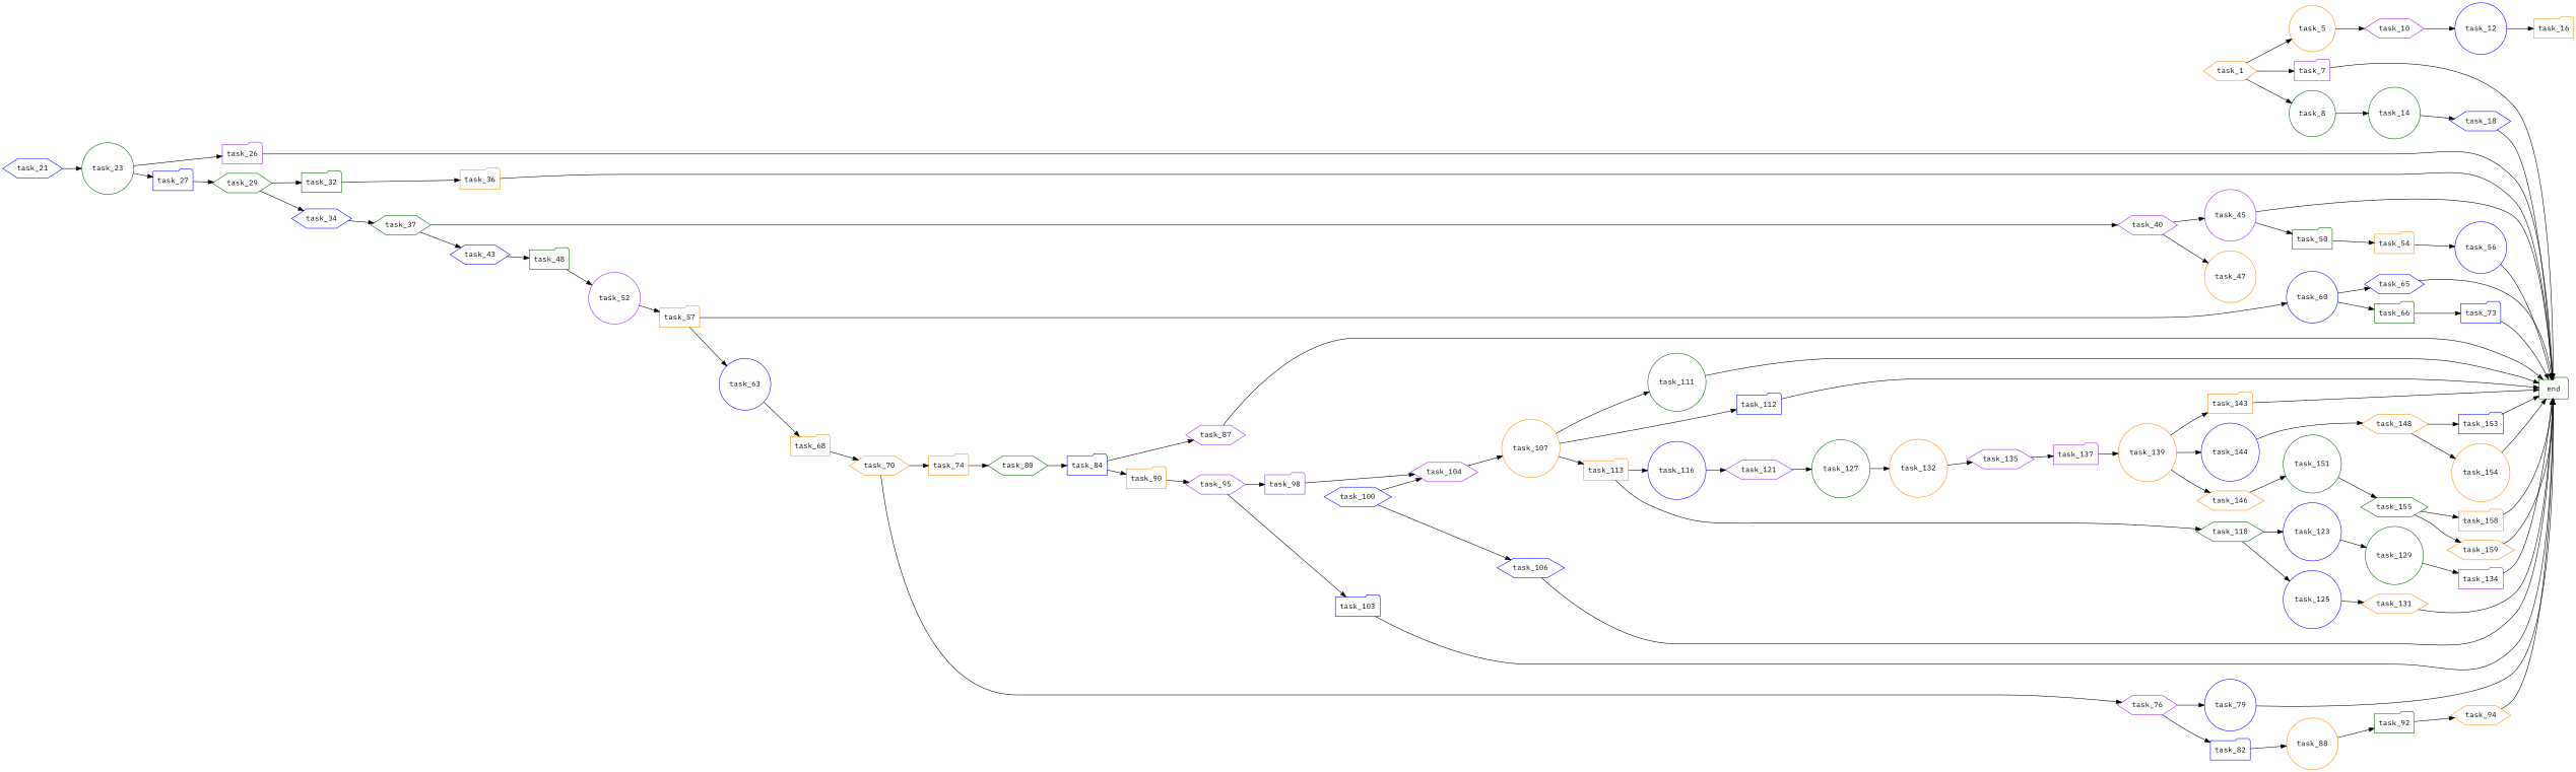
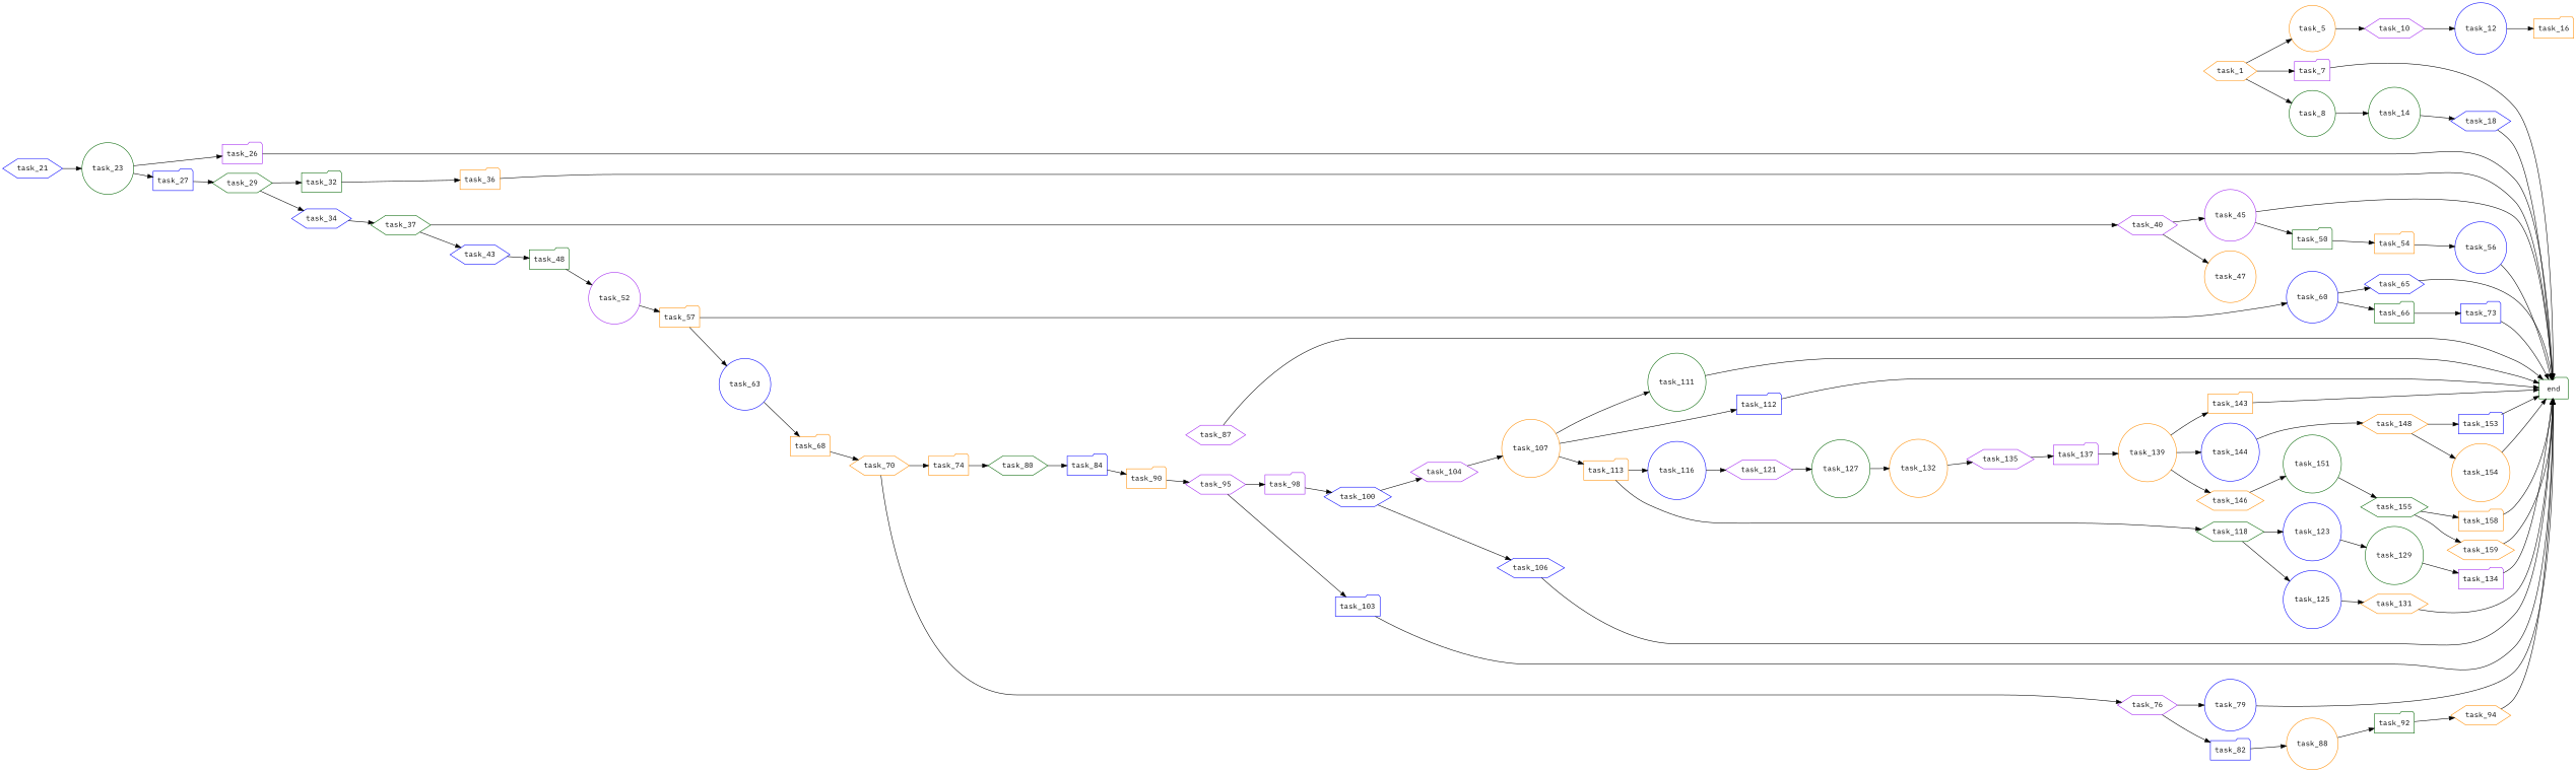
  digraph {
    fontname="IBM Plex Mono"
    rankdir=LR
    node [color=darkorange fontname="IBM Plex Mono" shape=folder]
    edge [fontname="IBM Plex Mono"]
    task_5 [shape=circle]
    task_1 [shape=hexagon]
    task_7 [color=purple]
    task_8 [color=darkgreen shape=circle]
    task_10 [color=purple shape=hexagon]
    end [color=darkgreen]
    task_14 [color=darkgreen shape=circle]
    task_12 [color=blue shape=circle]
    task_18 [color=blue shape=hexagon]
    task_16
    task_21 [color=blue shape=hexagon]
    task_23 [color=darkgreen shape=circle]
    task_26 [color=purple]
    task_27 [color=blue]
    task_29 [color=darkgreen shape=hexagon]
    task_32 [color=darkgreen]
    task_34 [color=blue shape=hexagon]
    task_36
    task_37 [color=darkgreen shape=hexagon]
    task_40 [color=purple shape=hexagon]
    task_43 [color=blue shape=hexagon]
    task_45 [color=purple shape=circle]
    task_47 [shape=circle]
    task_48 [color=darkgreen]
    task_50 [color=darkgreen]
    task_52 [color=purple shape=circle]
    task_54
    task_57
    task_56 [color=blue shape=circle]
    task_60 [color=blue shape=circle]
    task_63 [color=blue shape=circle]
    task_65 [color=blue shape=hexagon]
    task_66 [color=darkgreen]
    task_68
    task_73 [color=blue]
    task_70 [shape=hexagon]
    task_74
    task_76 [color=purple shape=hexagon]
    task_80 [color=darkgreen shape=hexagon]
    task_79 [color=blue shape=circle]
    task_82 [color=blue]
    task_84 [color=blue]
    task_88 [shape=circle]
    task_87 [color=purple shape=hexagon]
    task_90
    task_92 [color=darkgreen]
    task_95 [color=purple shape=hexagon]
    task_94 [shape=hexagon]
    task_98 [color=purple]
    task_103 [color=blue]
    task_100 [color=blue shape=hexagon]
    task_104 [color=purple shape=hexagon]
    task_106 [color=blue shape=hexagon]
    task_107 [shape=circle]
    task_111 [color=darkgreen shape=circle]
    task_112 [color=blue]
    task_113
    task_116 [color=blue shape=circle]
    task_118 [color=darkgreen shape=hexagon]
    task_121 [color=purple shape=hexagon]
    task_123 [color=blue shape=circle]
    task_125 [color=blue shape=circle]
    task_127 [color=darkgreen shape=circle]
    task_129 [color=darkgreen shape=circle]
    task_131 [shape=hexagon]
    task_132 [shape=circle]
    task_134 [color=purple]
    task_135 [color=purple shape=hexagon]
    task_137 [color=purple]
    task_139 [shape=circle]
    task_143
    task_144 [color=blue shape=circle]
    task_146 [shape=hexagon]
    task_148 [shape=hexagon]
    task_151 [color=darkgreen shape=circle]
    task_153 [color=blue]
    task_154 [shape=circle]
    task_155 [color=darkgreen shape=hexagon]
    task_158
    task_159 [shape=hexagon]
    task_5 -> task_10
    task_1 -> task_5
    task_1 -> task_7
    task_1 -> task_8
    task_7 -> end
    task_8 -> task_14
    task_10 -> task_12
    task_14 -> task_18
    task_12 -> task_16
    task_18 -> end
    task_21 -> task_23
    task_23 -> task_26
    task_23 -> task_27
    task_26 -> end
    task_27 -> task_29
    task_29 -> task_32
    task_29 -> task_34
    task_32 -> task_36
    task_34 -> task_37
    task_36 -> end
    task_37 -> task_40
    task_37 -> task_43
    task_40 -> task_45
    task_40 -> task_47
    task_43 -> task_48
    task_45 -> end
    task_45 -> task_50
    task_48 -> task_52
    task_50 -> task_54
    task_52 -> task_57
    task_54 -> task_56
    task_57 -> task_60
    task_57 -> task_63
    task_56 -> end
    task_60 -> task_65
    task_60 -> task_66
    task_63 -> task_68
    task_65 -> end
    task_66 -> task_73
    task_68 -> task_70
    task_73 -> end
    task_70 -> task_74
    task_70 -> task_76
    task_74 -> task_80
    task_76 -> task_79
    task_76 -> task_82
    task_80 -> task_84
    task_79 -> end
    task_82 -> task_88
-   task_84 -> task_87
    task_84 -> task_90
    task_88 -> task_92
    task_87 -> end
    task_90 -> task_95
    task_92 -> task_94
    task_95 -> task_98
    task_95 -> task_103
    task_94 -> end
-   task_98 -> task_104
+   task_98 -> task_100
    task_103 -> end
    task_100 -> task_104
    task_100 -> task_106
    task_104 -> task_107
    task_106 -> end
    task_107 -> task_111
    task_107 -> task_112
    task_107 -> task_113
    task_111 -> end
    task_112 -> end
    task_113 -> task_116
    task_113 -> task_118
    task_116 -> task_121
    task_118 -> task_123
    task_118 -> task_125
    task_121 -> task_127
    task_123 -> task_129
    task_125 -> task_131
    task_127 -> task_132
    task_129 -> task_134
    task_131 -> end
    task_132 -> task_135
    task_134 -> end
    task_135 -> task_137
    task_137 -> task_139
    task_139 -> task_143
    task_139 -> task_144
    task_139 -> task_146
    task_143 -> end
    task_144 -> task_148
    task_146 -> task_151
    task_148 -> task_153
    task_148 -> task_154
    task_151 -> task_155
    task_153 -> end
    task_154 -> end
    task_155 -> task_158
    task_155 -> task_159
    task_158 -> end
    task_159 -> end
  }
